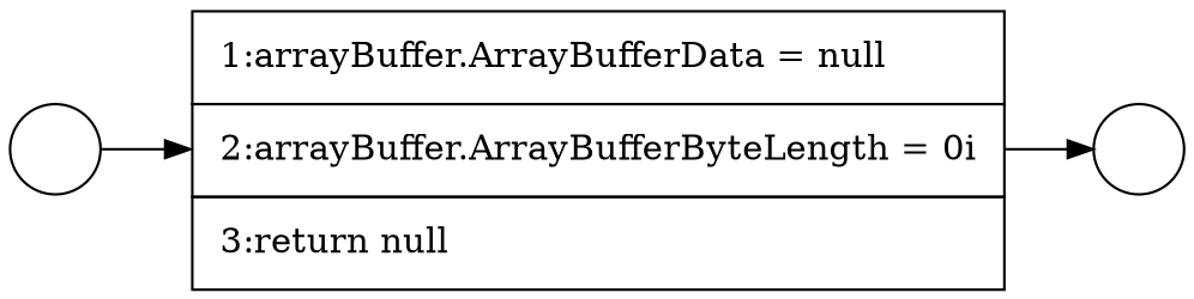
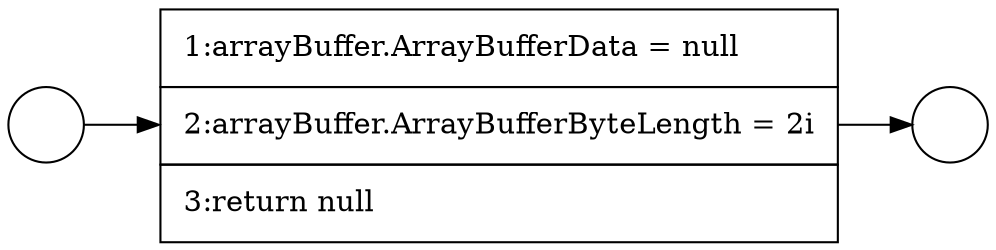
  digraph {
    rankdir=LR
    node [color=black fillcolor=white shape=circle style=filled]
    edge [color=black]
    n1 [label=" "]
-   n2 [label=<<font color="black">     <table border="0" cellborder="1" cellspacing="0" cellpadding="10">       <tr><td align="left">1:arrayBuffer.ArrayBufferData = null</td></tr>       <tr><td align="left">2:arrayBuffer.ArrayBufferByteLength = 0i</td></tr>       <tr><td align="left">3:return null</td></tr>     </table>   </font>> margin=0 shape=none]
+   n2 [label=<<font color="black">     <table border="0" cellborder="1" cellspacing="0" cellpadding="10">       <tr><td align="left">1:arrayBuffer.ArrayBufferData = null</td></tr>       <tr><td align="left">2:arrayBuffer.ArrayBufferByteLength = 2i</td></tr>       <tr><td align="left">3:return null</td></tr>     </table>   </font>> margin=0 shape=none]
    n3 [label=" "]
    n1 -> n2
    n2 -> n3
  }
